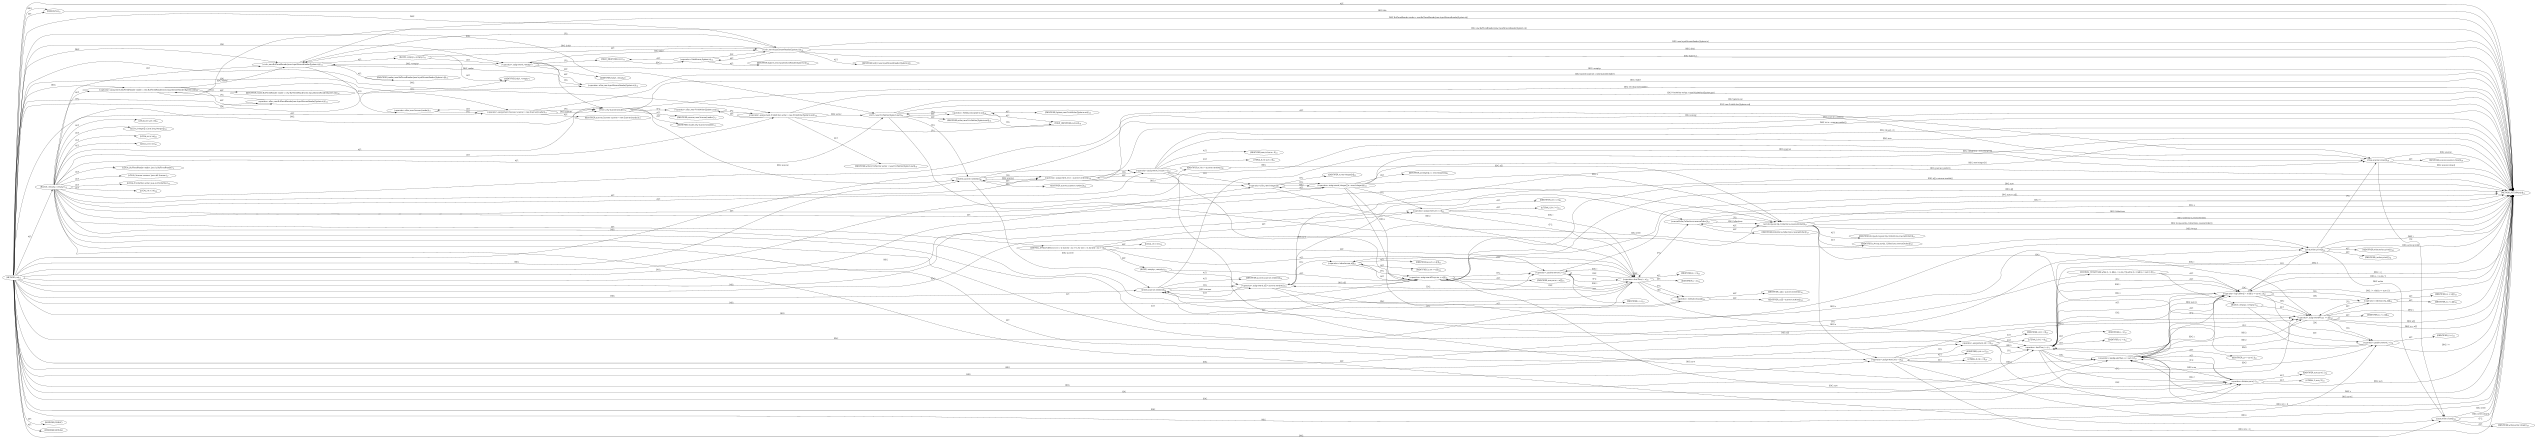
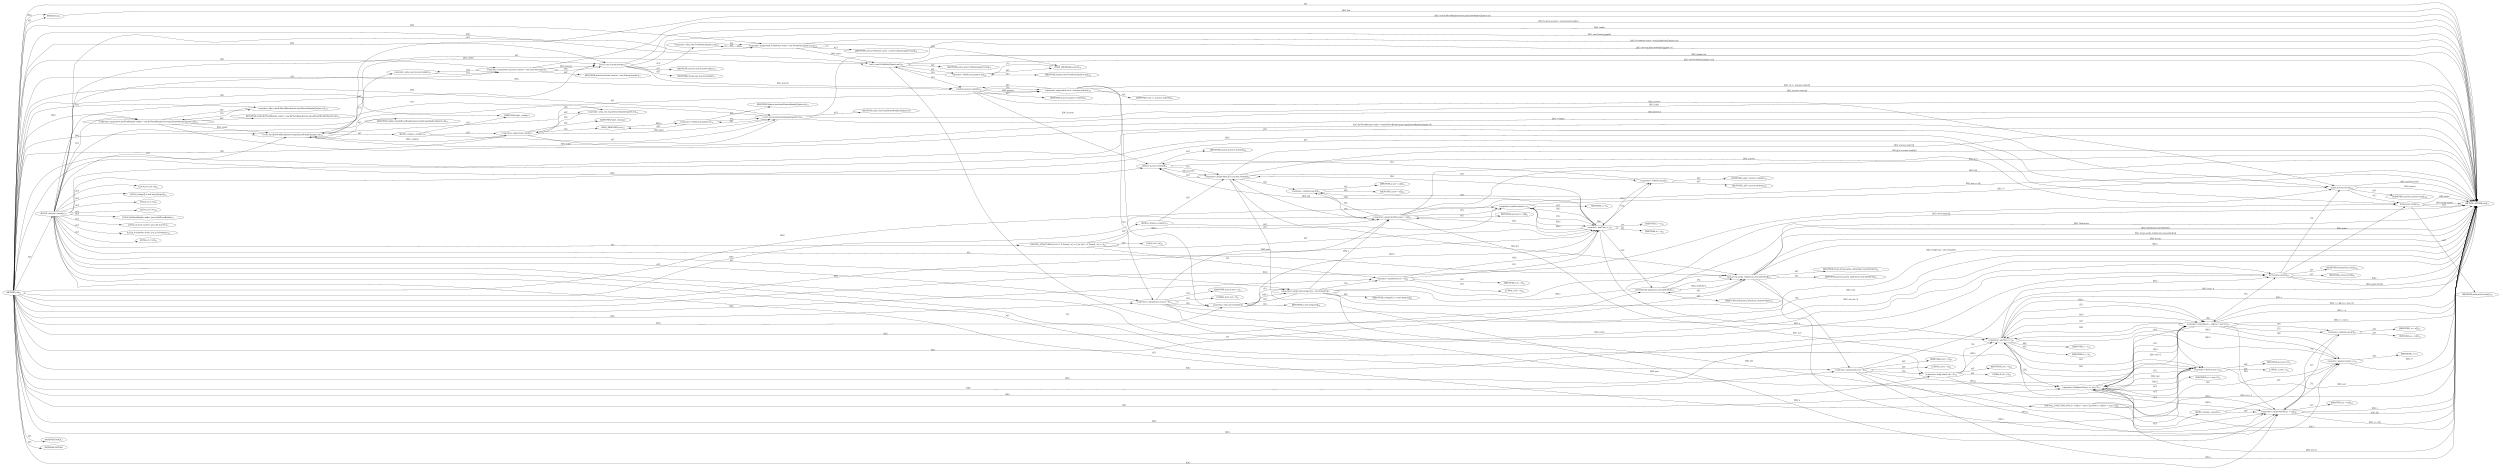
  digraph {
    fontname=Ubuntu
    rankdir=LR
    node [fontname=Ubuntu]
    edge [fontname=Ubuntu]
    n1 [label=<(METHOD,run)<SUB>15</SUB>>]
    n2 [label=<(PARAM,this)<SUB>15</SUB>>]
    n3 [label=<(BLOCK,&lt;empty&gt;,&lt;empty&gt;)<SUB>15</SUB>>]
    n4 [label=<(&lt;operator&gt;.assignment,BufferedReader reader = new BufferedReader(new InputStreamReader(System.in)))<SUB>16</SUB>>]
    n5 [label=<(&lt;operator&gt;.alloc,new BufferedReader(new InputStreamReader(System.in)))<SUB>16</SUB>>]
    n6 [label=<(&lt;init&gt;,new BufferedReader(new InputStreamReader(System.in)))<SUB>16</SUB>>]
    n7 [label=<(&lt;operator&gt;.assignment,&lt;empty&gt;)>]
    n8 [label=<(&lt;init&gt;,new InputStreamReader(System.in))<SUB>16</SUB>>]
    n9 [label=<(IDENTIFIER,$obj1,&lt;empty&gt;)>]
    n10 [label=<(&lt;operator&gt;.assignment,Scanner scanner = new Scanner(reader))<SUB>17</SUB>>]
    n11 [label=<(&lt;init&gt;,new Scanner(reader))<SUB>17</SUB>>]
    n12 [label=<(&lt;operator&gt;.assignment,PrintWriter writer = new PrintWriter(System.out))<SUB>18</SUB>>]
    n13 [label=<(&lt;init&gt;,new PrintWriter(System.out))<SUB>18</SUB>>]
    n14 [label=<(nextInt,scanner.nextInt())<SUB>20</SUB>>]
    n15 [label=<(&lt;operator&gt;.assignment,int sum = 0)<SUB>21</SUB>>]
    n16 [label=<(&lt;operator&gt;.alloc,new Integer[n])>]
    n17 [label=<(&lt;operator&gt;.assignment,int i = 0)<SUB>23</SUB>>]
    n18 [label=<(&lt;operator&gt;.lessThan,i &lt; n)<SUB>23</SUB>>]
    n19 [label=<(&lt;operator&gt;.postIncrement,i++)<SUB>23</SUB>>]
    n20 [label=<(nextInt,scanner.nextInt())<SUB>24</SUB>>]
    n21 [label=<(&lt;operator&gt;.assignmentPlus,sum += a[i])<SUB>25</SUB>>]
    n22 [label=<(sort,Arrays.sort(a, Collections.reverseOrder()))<SUB>27</SUB>>]
    n23 [label=<(reverseOrder,Collections.reverseOrder())<SUB>27</SUB>>]
    n24 [label=<(&lt;operator&gt;.assignment,int s = 0)<SUB>29</SUB>>]
    n25 [label=<(&lt;operator&gt;.assignment,int i = 0)<SUB>30</SUB>>]
    n26 [label=<(&lt;operator&gt;.lessThan,i &lt; n)<SUB>31</SUB>>]
    n27 [label=<(&lt;operator&gt;.lessEqualsThan,s &lt;= sum / 2)<SUB>31</SUB>>]
    n28 [label=<(&lt;operator&gt;.division,sum / 2)<SUB>31</SUB>>]
    n29 [label=<(&lt;operator&gt;.assignmentPlus,s += a[i])<SUB>32</SUB>>]
    n30 [label=<(&lt;operator&gt;.postIncrement,i++)<SUB>33</SUB>>]
    n31 [label=<(print,writer.print(i))<SUB>36</SUB>>]
    n32 [label=<(close,scanner.close())<SUB>38</SUB>>]
    n33 [label=<(close,writer.close())<SUB>39</SUB>>]
    n34 [label=<(MODIFIER,PUBLIC)>]
    n35 [label=<(MODIFIER,VIRTUAL)>]
    n36 [label=<(METHOD_RETURN,void)<SUB>15</SUB>>]
    n37 [label=<(LOCAL,BufferedReader reader: java.io.BufferedReader)<SUB>16</SUB>>]
    n38 [label=<(LOCAL,Scanner scanner: java.util.Scanner)<SUB>17</SUB>>]
    n39 [label=<(LOCAL,PrintWriter writer: java.io.PrintWriter)<SUB>18</SUB>>]
    n40 [label=<(LOCAL,int n: int)<SUB>20</SUB>>]
    n41 [label=<(&lt;operator&gt;.assignment,int n = scanner.nextInt())<SUB>20</SUB>>]
    n42 [label=<(LOCAL,int sum: int)<SUB>21</SUB>>]
    n43 [label=<(LOCAL,Integer[] a: java.lang.Integer[])<SUB>22</SUB>>]
    n44 [label=<(&lt;operator&gt;.assignment,Integer[] a = new Integer[n])<SUB>22</SUB>>]
    n45 [label=<(CONTROL_STRUCTURE,for (int i = 0; Some(i &lt; n); i++),for (int i = 0; Some(i &lt; n); i++))<SUB>23</SUB>>]
    n46 [label=<(LOCAL,int s: int)<SUB>29</SUB>>]
    n47 [label=<(LOCAL,int i: int)<SUB>30</SUB>>]
    n48 [label=<(CONTROL_STRUCTURE,while (i &lt; n &amp;&amp; (s &lt;= sum / 2)),while (i &lt; n &amp;&amp; (s &lt;= sum / 2)))<SUB>31</SUB>>]
    n49 [label=<(IDENTIFIER,reader,BufferedReader reader = new BufferedReader(new InputStreamReader(System.in)))<SUB>16</SUB>>]
    n50 [label=<(&lt;operator&gt;.alloc,new InputStreamReader(System.in))<SUB>16</SUB>>]
    n51 [label=<(IDENTIFIER,reader,new BufferedReader(new InputStreamReader(System.in)))<SUB>16</SUB>>]
    n52 [label=<(BLOCK,&lt;empty&gt;,&lt;empty&gt;)<SUB>16</SUB>>]
    n53 [label=<(&lt;operator&gt;.alloc,new Scanner(reader))<SUB>17</SUB>>]
    n54 [label=<(IDENTIFIER,$obj1,&lt;empty&gt;)>]
    n55 [label=<(FIELD_IDENTIFIER,in,in)<SUB>16</SUB>>]
    n56 [label=<(IDENTIFIER,$obj1,new InputStreamReader(System.in))>]
    n57 [label=<(&lt;operator&gt;.fieldAccess,System.in)<SUB>16</SUB>>]
    n58 [label=<(IDENTIFIER,scanner,Scanner scanner = new Scanner(reader))<SUB>17</SUB>>]
    n59 [label=<(IDENTIFIER,scanner,new Scanner(reader))<SUB>17</SUB>>]
    n60 [label=<(IDENTIFIER,reader,new Scanner(reader))<SUB>17</SUB>>]
    n61 [label=<(&lt;operator&gt;.alloc,new PrintWriter(System.out))<SUB>18</SUB>>]
    n62 [label=<(IDENTIFIER,writer,PrintWriter writer = new PrintWriter(System.out))<SUB>18</SUB>>]
    n63 [label=<(FIELD_IDENTIFIER,out,out)<SUB>18</SUB>>]
    n64 [label=<(IDENTIFIER,writer,new PrintWriter(System.out))<SUB>18</SUB>>]
    n65 [label=<(&lt;operator&gt;.fieldAccess,System.out)<SUB>18</SUB>>]
    n66 [label=<(IDENTIFIER,scanner,scanner.nextInt())<SUB>20</SUB>>]
    n67 [label=<(IDENTIFIER,sum,int sum = 0)<SUB>21</SUB>>]
    n68 [label=<(LITERAL,0,int sum = 0)<SUB>21</SUB>>]
    n69 [label=<(IDENTIFIER,n,new Integer[n])<SUB>22</SUB>>]
    n70 [label=<(IDENTIFIER,i,int i = 0)<SUB>23</SUB>>]
    n71 [label=<(LITERAL,0,int i = 0)<SUB>23</SUB>>]
    n72 [label=<(IDENTIFIER,i,i &lt; n)<SUB>23</SUB>>]
    n73 [label=<(IDENTIFIER,n,i &lt; n)<SUB>23</SUB>>]
    n74 [label=<(&lt;operator&gt;.assignment,a[i] = scanner.nextInt())<SUB>24</SUB>>]
    n75 [label=<(&lt;operator&gt;.indexAccess,a[i])<SUB>24</SUB>>]
    n76 [label=<(&lt;operator&gt;.indexAccess,a[i])<SUB>25</SUB>>]
    n77 [label=<(IDENTIFIER,i,i++)<SUB>23</SUB>>]
    n78 [label=<(IDENTIFIER,scanner,scanner.nextInt())<SUB>24</SUB>>]
    n79 [label=<(IDENTIFIER,sum,sum += a[i])<SUB>25</SUB>>]
    n80 [label=<(IDENTIFIER,Arrays,Arrays.sort(a, Collections.reverseOrder()))<SUB>27</SUB>>]
    n81 [label=<(IDENTIFIER,a,Arrays.sort(a, Collections.reverseOrder()))<SUB>27</SUB>>]
    n82 [label=<(IDENTIFIER,Collections,Collections.reverseOrder())<SUB>27</SUB>>]
    n83 [label=<(IDENTIFIER,s,int s = 0)<SUB>29</SUB>>]
    n84 [label=<(LITERAL,0,int s = 0)<SUB>29</SUB>>]
    n85 [label=<(IDENTIFIER,i,int i = 0)<SUB>30</SUB>>]
    n86 [label=<(LITERAL,0,int i = 0)<SUB>30</SUB>>]
    n87 [label=<(&lt;operator&gt;.logicalAnd,i &lt; n &amp;&amp; (s &lt;= sum / 2))<SUB>31</SUB>>]
    n88 [label=<(IDENTIFIER,i,i &lt; n)<SUB>31</SUB>>]
    n89 [label=<(IDENTIFIER,n,i &lt; n)<SUB>31</SUB>>]
    n90 [label=<(IDENTIFIER,s,s &lt;= sum / 2)<SUB>31</SUB>>]
    n91 [label=<(IDENTIFIER,sum,sum / 2)<SUB>31</SUB>>]
    n92 [label=<(LITERAL,2,sum / 2)<SUB>31</SUB>>]
    n93 [label=<(&lt;operator&gt;.indexAccess,a[i])<SUB>32</SUB>>]
    n94 [label=<(IDENTIFIER,s,s += a[i])<SUB>32</SUB>>]
    n95 [label=<(IDENTIFIER,i,i++)<SUB>33</SUB>>]
    n96 [label=<(IDENTIFIER,writer,writer.print(i))<SUB>36</SUB>>]
    n97 [label=<(IDENTIFIER,i,writer.print(i))<SUB>36</SUB>>]
    n98 [label=<(IDENTIFIER,scanner,scanner.close())<SUB>38</SUB>>]
    n99 [label=<(IDENTIFIER,writer,writer.close())<SUB>39</SUB>>]
    n100 [label=<(IDENTIFIER,n,int n = scanner.nextInt())<SUB>20</SUB>>]
    n101 [label=<(IDENTIFIER,a,Integer[] a = new Integer[n])<SUB>22</SUB>>]
    n102 [label=<(LOCAL,int i: int)<SUB>23</SUB>>]
    n103 [label=<(BLOCK,&lt;empty&gt;,&lt;empty&gt;)<SUB>23</SUB>>]
    n104 [label=<(BLOCK,&lt;empty&gt;,&lt;empty&gt;)<SUB>31</SUB>>]
    n105 [label=<(IDENTIFIER,System,new InputStreamReader(System.in))<SUB>16</SUB>>]
    n106 [label=<(IDENTIFIER,System,new PrintWriter(System.out))<SUB>18</SUB>>]
    n107 [label=<(IDENTIFIER,a,a[i] = scanner.nextInt())<SUB>24</SUB>>]
    n108 [label=<(IDENTIFIER,i,a[i] = scanner.nextInt())<SUB>24</SUB>>]
    n109 [label=<(IDENTIFIER,a,sum += a[i])<SUB>25</SUB>>]
    n110 [label=<(IDENTIFIER,i,sum += a[i])<SUB>25</SUB>>]
    n111 [label=<(IDENTIFIER,a,s += a[i])<SUB>32</SUB>>]
    n112 [label=<(IDENTIFIER,i,s += a[i])<SUB>32</SUB>>]
    n1 -> n2 [label="AST: "]
    n1 -> n2 [label="DDG: "]
    n1 -> n3 [label="AST: "]
    n1 -> n4 [label="DDG: "]
    n1 -> n5 [label="CFG: "]
    n1 -> n6 [label="DDG: "]
    n1 -> n7 [label="DDG: "]
    n1 -> n8 [label="DDG: "]
    n1 -> n9 [label="DDG: "]
    n1 -> n10 [label="DDG: "]
    n1 -> n11 [label="DDG: "]
    n1 -> n12 [label="DDG: "]
    n1 -> n13 [label="DDG: "]
    n1 -> n14 [label="DDG: "]
    n1 -> n15 [label="DDG: "]
    n1 -> n16 [label="DDG: "]
    n1 -> n17 [label="DDG: "]
    n1 -> n18 [label="DDG: "]
    n1 -> n19 [label="DDG: "]
    n1 -> n20 [label="DDG: "]
    n1 -> n21 [label="DDG: "]
    n1 -> n22 [label="DDG: "]
    n1 -> n23 [label="DDG: "]
    n1 -> n24 [label="DDG: "]
    n1 -> n25 [label="DDG: "]
    n1 -> n26 [label="DDG: "]
    n1 -> n27 [label="DDG: "]
    n1 -> n28 [label="DDG: "]
    n1 -> n29 [label="DDG: "]
    n1 -> n30 [label="DDG: "]
    n1 -> n31 [label="DDG: "]
    n1 -> n32 [label="DDG: "]
    n1 -> n33 [label="DDG: "]
    n1 -> n34 [label="AST: "]
    n1 -> n35 [label="AST: "]
    n1 -> n36 [label="AST: "]
    n2 -> n36 [label="DDG: this"]
    n3 -> n4 [label="AST: "]
    n3 -> n6 [label="AST: "]
    n3 -> n10 [label="AST: "]
    n3 -> n11 [label="AST: "]
    n3 -> n12 [label="AST: "]
    n3 -> n13 [label="AST: "]
    n3 -> n15 [label="AST: "]
    n3 -> n22 [label="AST: "]
    n3 -> n24 [label="AST: "]
    n3 -> n25 [label="AST: "]
    n3 -> n31 [label="AST: "]
    n3 -> n32 [label="AST: "]
    n3 -> n33 [label="AST: "]
    n3 -> n37 [label="AST: "]
    n3 -> n38 [label="AST: "]
    n3 -> n39 [label="AST: "]
    n3 -> n40 [label="AST: "]
    n3 -> n41 [label="AST: "]
    n3 -> n42 [label="AST: "]
    n3 -> n43 [label="AST: "]
    n3 -> n44 [label="AST: "]
    n3 -> n45 [label="AST: "]
    n3 -> n46 [label="AST: "]
    n3 -> n47 [label="AST: "]
    n3 -> n48 [label="AST: "]
    n4 -> n5 [label="AST: "]
    n4 -> n6 [label="DDG: reader"]
    n4 -> n36 [label="DDG: BufferedReader reader = new BufferedReader(new InputStreamReader(System.in))"]
    n4 -> n49 [label="AST: "]
    n4 -> n50 [label="CFG: "]
    n5 -> n4 [label="CFG: "]
    n6 -> n11 [label="DDG: reader"]
    n6 -> n36 [label="DDG: new BufferedReader(new InputStreamReader(System.in))"]
    n6 -> n51 [label="AST: "]
    n6 -> n52 [label="AST: "]
    n6 -> n53 [label="CFG: "]
    n7 -> n6 [label="DDG: &lt;empty&gt;"]
    n7 -> n8 [label="DDG: $obj1"]
    n7 -> n36 [label="DDG: &lt;empty&gt;"]
    n7 -> n50 [label="AST: "]
    n7 -> n54 [label="AST: "]
    n7 -> n55 [label="CFG: "]
    n8 -> n6 [label="CFG: "]
    n8 -> n6 [label="DDG: $obj1"]
    n8 -> n36 [label="DDG: $obj1"]
    n8 -> n36 [label="DDG: System.in"]
    n8 -> n36 [label="DDG: new InputStreamReader(System.in)"]
    n8 -> n56 [label="AST: "]
    n8 -> n57 [label="AST: "]
    n10 -> n11 [label="CFG: "]
    n10 -> n11 [label="DDG: scanner"]
    n10 -> n36 [label="DDG: Scanner scanner = new Scanner(reader)"]
    n10 -> n53 [label="AST: "]
    n10 -> n58 [label="AST: "]
    n11 -> n14 [label="DDG: scanner"]
    n11 -> n36 [label="DDG: reader"]
    n11 -> n36 [label="DDG: new Scanner(reader)"]
    n11 -> n59 [label="AST: "]
    n11 -> n60 [label="AST: "]
    n11 -> n61 [label="CFG: "]
    n12 -> n13 [label="DDG: writer"]
    n12 -> n36 [label="DDG: PrintWriter writer = new PrintWriter(System.out)"]
    n12 -> n61 [label="AST: "]
    n12 -> n62 [label="AST: "]
    n12 -> n63 [label="CFG: "]
    n13 -> n14 [label="CFG: "]
    n13 -> n31 [label="DDG: writer"]
    n13 -> n36 [label="DDG: System.out"]
    n13 -> n36 [label="DDG: new PrintWriter(System.out)"]
    n13 -> n64 [label="AST: "]
    n13 -> n65 [label="AST: "]
    n14 -> n20 [label="DDG: scanner"]
    n14 -> n32 [label="DDG: scanner"]
    n14 -> n41 [label="CFG: "]
    n14 -> n41 [label="DDG: scanner"]
    n14 -> n66 [label="AST: "]
    n15 -> n16 [label="CFG: "]
    n15 -> n21 [label="DDG: sum"]
    n15 -> n28 [label="DDG: sum"]
    n15 -> n36 [label="DDG: sum"]
    n15 -> n36 [label="DDG: int sum = 0"]
    n15 -> n67 [label="AST: "]
    n15 -> n68 [label="AST: "]
    n16 -> n18 [label="DDG: n"]
    n16 -> n44 [label="CFG: "]
    n16 -> n44 [label="DDG: n"]
    n16 -> n69 [label="CFG: "]
    n17 -> n18 [label="CFG: "]
    n17 -> n18 [label="DDG: i"]
    n17 -> n70 [label="AST: "]
    n17 -> n71 [label="AST: "]
    n18 -> n18 [label="CDG: "]
    n18 -> n19 [label="DDG: i"]
    n18 -> n19 [label="CDG: "]
    n18 -> n20 [label="CDG: "]
    n18 -> n21 [label="CDG: "]
    n18 -> n23 [label="CFG: "]
    n18 -> n26 [label="DDG: n"]
    n18 -> n72 [label="AST: "]
    n18 -> n73 [label="AST: "]
    n18 -> n74 [label="CDG: "]
    n18 -> n75 [label="CFG: "]
    n18 -> n75 [label="CDG: "]
    n18 -> n76 [label="CDG: "]
    n19 -> n18 [label="CFG: "]
    n19 -> n18 [label="DDG: i"]
    n19 -> n36 [label="DDG: i++"]
    n19 -> n77 [label="AST: "]
    n20 -> n32 [label="DDG: scanner"]
    n20 -> n74 [label="CFG: "]
    n20 -> n74 [label="DDG: scanner"]
    n20 -> n78 [label="AST: "]
    n21 -> n19 [label="CFG: "]
    n21 -> n28 [label="DDG: sum"]
    n21 -> n36 [label="DDG: sum"]
    n21 -> n36 [label="DDG: a[i]"]
    n21 -> n36 [label="DDG: sum += a[i]"]
    n21 -> n74 [label="DDG: a[i]"]
    n21 -> n76 [label="AST: "]
    n21 -> n79 [label="AST: "]
    n22 -> n23 [label="AST: "]
    n22 -> n24 [label="CFG: "]
    n22 -> n29 [label="DDG: a"]
    n22 -> n36 [label="DDG: a"]
    n22 -> n36 [label="DDG: Collections.reverseOrder()"]
    n22 -> n36 [label="DDG: Arrays.sort(a, Collections.reverseOrder())"]
    n22 -> n36 [label="DDG: Arrays"]
    n22 -> n80 [label="AST: "]
    n22 -> n81 [label="AST: "]
    n23 -> n22 [label="CFG: "]
    n23 -> n22 [label="DDG: Collections"]
    n23 -> n36 [label="DDG: Collections"]
    n23 -> n82 [label="AST: "]
    n24 -> n25 [label="CFG: "]
    n24 -> n27 [label="DDG: s"]
    n24 -> n29 [label="DDG: s"]
    n24 -> n36 [label="DDG: s"]
    n24 -> n36 [label="DDG: int s = 0"]
    n24 -> n83 [label="AST: "]
    n24 -> n84 [label="AST: "]
    n25 -> n26 [label="CFG: "]
    n25 -> n26 [label="DDG: i"]
    n25 -> n36 [label="DDG: int i = 0"]
    n25 -> n85 [label="AST: "]
    n25 -> n86 [label="AST: "]
    n26 -> n27 [label="CDG: "]
    n26 -> n28 [label="CFG: "]
    n26 -> n28 [label="CDG: "]
    n26 -> n30 [label="DDG: i"]
    n26 -> n31 [label="DDG: i"]
    n26 -> n36 [label="DDG: n"]
    n26 -> n87 [label="CFG: "]
    n26 -> n87 [label="DDG: i"]
    n26 -> n87 [label="DDG: n"]
    n26 -> n88 [label="AST: "]
    n26 -> n89 [label="AST: "]
    n27 -> n28 [label="AST: "]
    n27 -> n29 [label="DDG: s"]
    n27 -> n36 [label="DDG: s"]
    n27 -> n36 [label="DDG: sum / 2"]
    n27 -> n87 [label="CFG: "]
    n27 -> n87 [label="DDG: s"]
    n27 -> n87 [label="DDG: sum / 2"]
    n27 -> n90 [label="AST: "]
    n28 -> n27 [label="CFG: "]
    n28 -> n27 [label="DDG: sum"]
    n28 -> n27 [label="DDG: 2"]
    n28 -> n36 [label="DDG: sum"]
    n28 -> n91 [label="AST: "]
    n28 -> n92 [label="AST: "]
    n29 -> n27 [label="DDG: s"]
    n29 -> n30 [label="CFG: "]
    n29 -> n36 [label="DDG: s"]
    n29 -> n36 [label="DDG: a[i]"]
    n29 -> n36 [label="DDG: s += a[i]"]
    n29 -> n93 [label="AST: "]
    n29 -> n94 [label="AST: "]
    n30 -> n26 [label="CFG: "]
    n30 -> n26 [label="DDG: i"]
    n30 -> n36 [label="DDG: i++"]
    n30 -> n95 [label="AST: "]
    n31 -> n32 [label="CFG: "]
    n31 -> n33 [label="DDG: writer"]
    n31 -> n36 [label="DDG: i"]
    n31 -> n36 [label="DDG: writer.print(i)"]
    n31 -> n96 [label="AST: "]
    n31 -> n97 [label="AST: "]
    n32 -> n33 [label="CFG: "]
    n32 -> n36 [label="DDG: scanner"]
    n32 -> n36 [label="DDG: scanner.close()"]
    n32 -> n98 [label="AST: "]
    n33 -> n36 [label="CFG: "]
    n33 -> n36 [label="DDG: writer"]
    n33 -> n36 [label="DDG: writer.close()"]
    n33 -> n99 [label="AST: "]
    n41 -> n14 [label="AST: "]
    n41 -> n15 [label="CFG: "]
    n41 -> n16 [label="DDG: n"]
    n41 -> n36 [label="DDG: scanner.nextInt()"]
    n41 -> n36 [label="DDG: int n = scanner.nextInt()"]
    n41 -> n100 [label="AST: "]
    n44 -> n16 [label="AST: "]
    n44 -> n17 [label="CFG: "]
    n44 -> n21 [label="DDG: a"]
    n44 -> n22 [label="DDG: a"]
    n44 -> n29 [label="DDG: a"]
    n44 -> n36 [label="DDG: new Integer[n]"]
    n44 -> n36 [label="DDG: Integer[] a = new Integer[n]"]
    n44 -> n101 [label="AST: "]
    n45 -> n17 [label="AST: "]
    n45 -> n18 [label="AST: "]
    n45 -> n19 [label="AST: "]
    n45 -> n102 [label="AST: "]
    n45 -> n103 [label="AST: "]
    n48 -> n87 [label="AST: "]
    n48 -> n104 [label="AST: "]
    n50 -> n7 [label="CFG: "]
    n52 -> n7 [label="AST: "]
    n52 -> n8 [label="AST: "]
    n52 -> n9 [label="AST: "]
    n53 -> n10 [label="CFG: "]
    n55 -> n57 [label="DDG: a"]
    n57 -> n8 [label="CFG: "]
    n57 -> n55 [label="AST: "]
    n57 -> n105 [label="AST: "]
    n61 -> n12 [label="CFG: "]
    n63 -> n65 [label="CFG: "]
    n65 -> n13 [label="CFG: "]
    n65 -> n63 [label="AST: "]
    n65 -> n106 [label="AST: "]
    n74 -> n20 [label="AST: "]
-   n100 -> n22 [label="DDG: a[i]"]
+   n74 -> n22 [label="DDG: a[i]"]
    n74 -> n29 [label="DDG: a[i]"]
    n74 -> n36 [label="DDG: scanner.nextInt()"]
    n74 -> n36 [label="DDG: a[i] = scanner.nextInt()"]
    n74 -> n75 [label="AST: "]
    n74 -> n76 [label="CFG: "]
    n75 -> n20 [label="CFG: "]
    n75 -> n107 [label="AST: "]
    n75 -> n108 [label="AST: "]
    n76 -> n21 [label="CFG: "]
    n76 -> n109 [label="AST: "]
    n76 -> n110 [label="AST: "]
    n87 -> n26 [label="AST: "]
    n87 -> n26 [label="CDG: "]
    n87 -> n27 [label="AST: "]
    n87 -> n29 [label="CDG: "]
    n87 -> n30 [label="CDG: "]
    n87 -> n31 [label="CFG: "]
    n87 -> n36 [label="DDG: i &lt; n"]
    n87 -> n36 [label="DDG: s &lt;= sum / 2"]
    n87 -> n36 [label="DDG: i &lt; n &amp;&amp; (s &lt;= sum / 2)"]
    n87 -> n87 [label="CDG: "]
    n87 -> n93 [label="CFG: "]
    n87 -> n93 [label="CDG: "]
    n93 -> n29 [label="CFG: "]
    n93 -> n111 [label="AST: "]
    n93 -> n112 [label="AST: "]
    n103 -> n21 [label="AST: "]
    n103 -> n74 [label="AST: "]
    n104 -> n29 [label="AST: "]
    n104 -> n30 [label="AST: "]
  }
